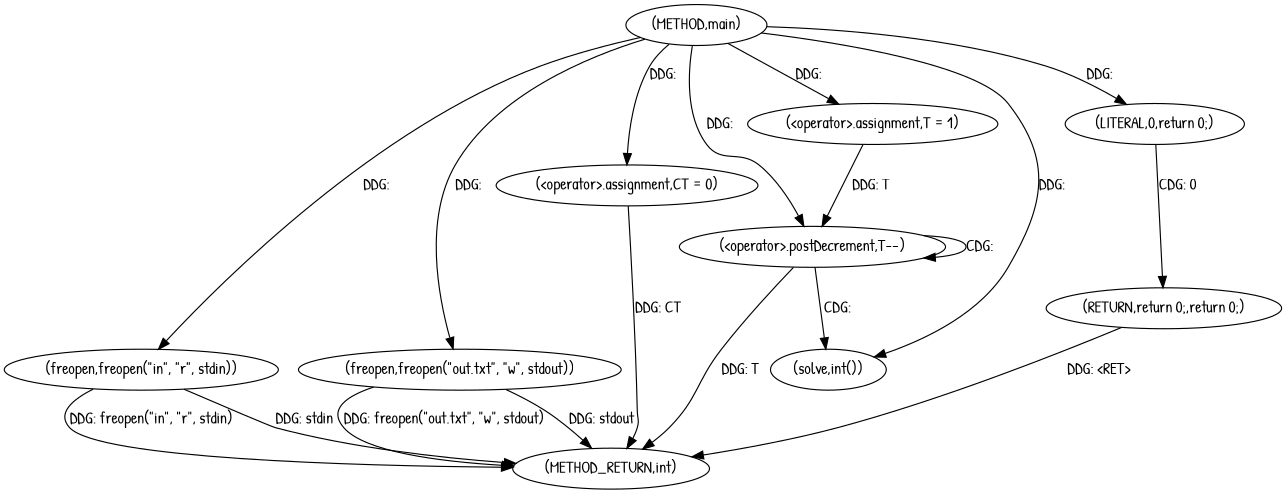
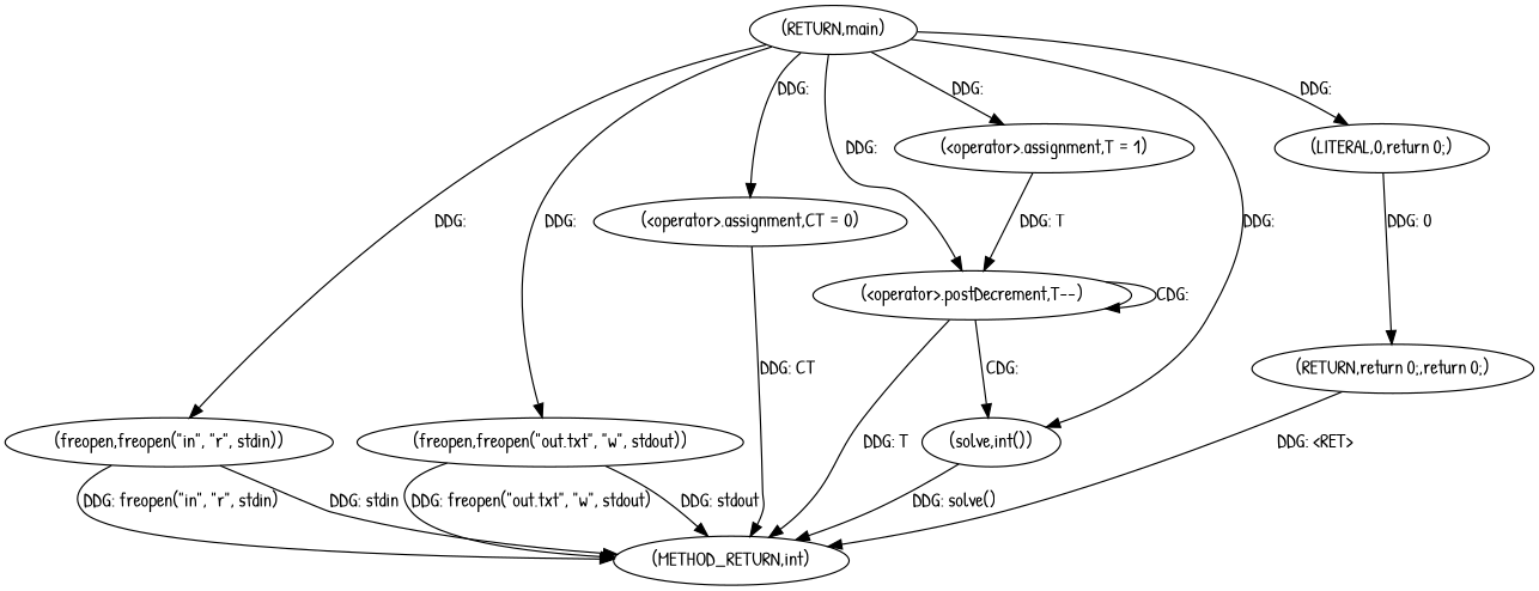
  digraph {
    fontname="Patrick Hand"
    node [fontname="Patrick Hand"]
    edge [fontname="Patrick Hand"]
-   n1 [label="(METHOD,main)"]
+   n1 [label="(RETURN,main)"]
    n2 [label="(freopen,freopen(\"in\", \"r\", stdin))"]
    n3 [label="(freopen,freopen(\"out.txt\", \"w\", stdout))"]
    n4 [label="(<operator>.assignment,T = 1)"]
    n5 [label="(<operator>.assignment,CT = 0)"]
    n6 [label="(<operator>.postDecrement,T--)"]
    n7 [label="(LITERAL,0,return 0;)"]
    n8 [label="(solve,int())"]
    n9 [label="(METHOD_RETURN,int)"]
    n10 [label="(RETURN,return 0;,return 0;)"]
    n1 -> n2 [label="DDG: "]
    n1 -> n3 [label="DDG: "]
    n1 -> n4 [label="DDG: "]
    n1 -> n5 [label="DDG: "]
    n1 -> n6 [label="DDG: "]
    n1 -> n7 [label="DDG: "]
    n1 -> n8 [label="DDG: "]
    n2 -> n9 [label="DDG: freopen(\"in\", \"r\", stdin)"]
    n2 -> n9 [label="DDG: stdin"]
    n3 -> n9 [label="DDG: freopen(\"out.txt\", \"w\", stdout)"]
    n3 -> n9 [label="DDG: stdout"]
    n4 -> n6 [label="DDG: T"]
    n5 -> n9 [label="DDG: CT"]
    n6 -> n6 [label="CDG: "]
    n6 -> n8 [label="CDG: "]
    n6 -> n9 [label="DDG: T"]
-   n7 -> n10 [label="CDG: 0"]
+   n7 -> n10 [label="DDG: 0"]
+   n8 -> n9 [label="DDG: solve()"]
    n10 -> n9 [label="DDG: <RET>"]
  }
